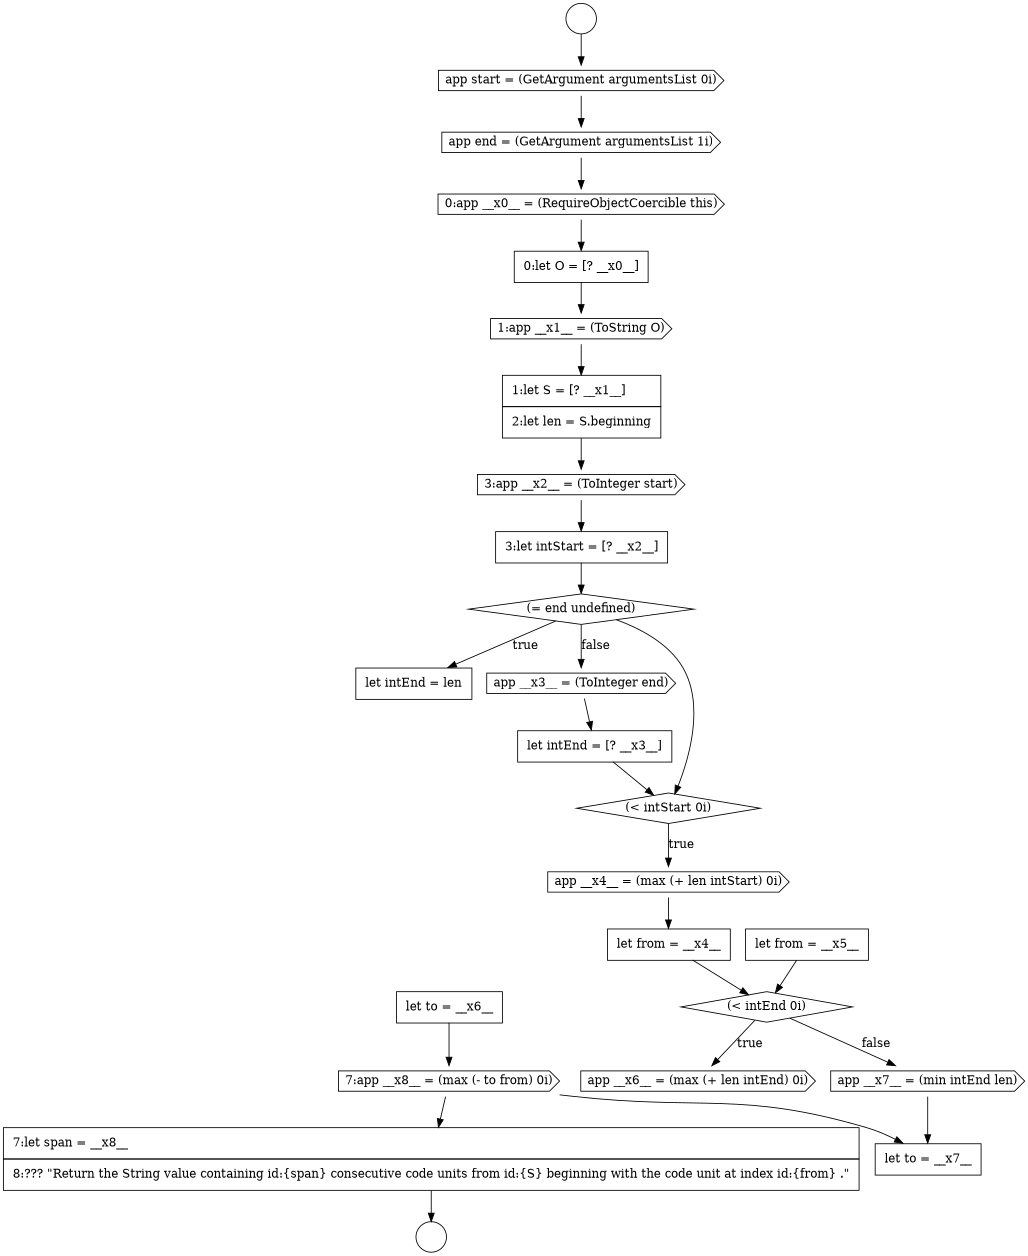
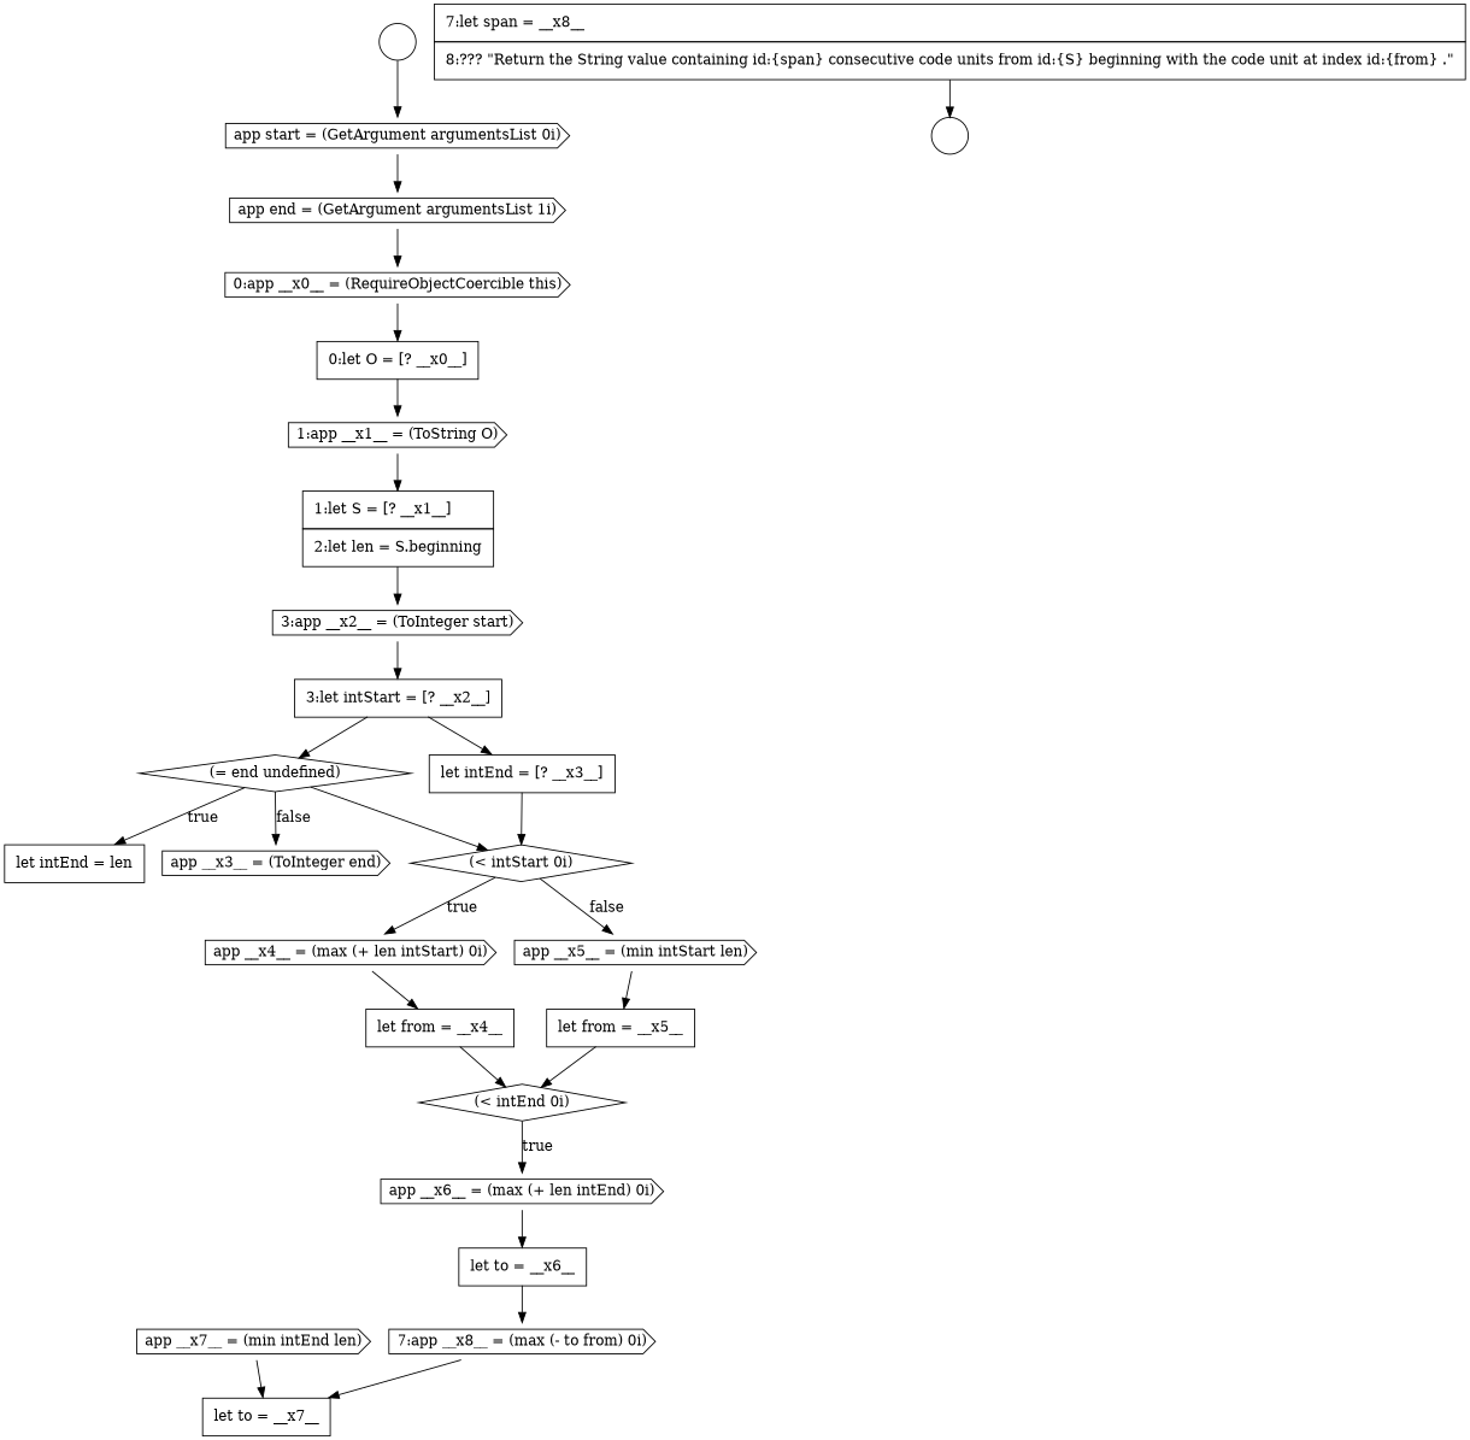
  digraph {
    node [color=black fillcolor=white shape=cds style=filled]
    edge [color=black]
    n1 [label=<<font color="black">app __x6__ = (max (+ len intEnd) 0i)</font>>]
    n2 [label=<<font color="black">     <table border="0" cellborder="1" cellspacing="0" cellpadding="10">       <tr><td align="left">let to = __x6__</td></tr>     </table>   </font>> margin=0 shape=none]
    n3 [label=<<font color="black">7:app __x8__ = (max (- to from) 0i)</font>>]
    n4 [label=<<font color="black">     <table border="0" cellborder="1" cellspacing="0" cellpadding="10">       <tr><td align="left">7:let span = __x8__</td></tr>       <tr><td align="left">8:??? &quot;Return the String value containing id:{span} consecutive code units from id:{S} beginning with the code unit at index id:{from} .&quot;</td></tr>     </table>   </font>> margin=0 shape=none]
    n5 [label=" " shape=circle]
    n6 [label=<<font color="black">     <table border="0" cellborder="1" cellspacing="0" cellpadding="10">       <tr><td align="left">let from = __x4__</td></tr>     </table>   </font>> margin=0 shape=none]
    n7 [label=<<font color="black">(&lt; intEnd 0i)</font>> shape=diamond]
    n8 [label=<<font color="black">app __x7__ = (min intEnd len)</font>>]
    n9 [label=<<font color="black">     <table border="0" cellborder="1" cellspacing="0" cellpadding="10">       <tr><td align="left">let to = __x7__</td></tr>     </table>   </font>> margin=0 shape=none]
    n10 [label=<<font color="black">3:app __x2__ = (ToInteger start)</font>>]
    n11 [label=<<font color="black">     <table border="0" cellborder="1" cellspacing="0" cellpadding="10">       <tr><td align="left">3:let intStart = [? __x2__]</td></tr>     </table>   </font>> margin=0 shape=none]
    n12 [label=<<font color="black">(= end undefined)</font>> shape=diamond]
    n13 [label=<<font color="black">app __x4__ = (max (+ len intStart) 0i)</font>>]
    n14 [label=" " shape=circle]
    n15 [label=<<font color="black">app start = (GetArgument argumentsList 0i)</font>>]
    n16 [label=<<font color="black">app end = (GetArgument argumentsList 1i)</font>>]
    n17 [label=<<font color="black">     <table border="0" cellborder="1" cellspacing="0" cellpadding="10">       <tr><td align="left">0:let O = [? __x0__]</td></tr>     </table>   </font>> margin=0 shape=none]
    n18 [label=<<font color="black">1:app __x1__ = (ToString O)</font>>]
    n19 [label=<<font color="black">     <table border="0" cellborder="1" cellspacing="0" cellpadding="10">       <tr><td align="left">1:let S = [? __x1__]</td></tr>       <tr><td align="left">2:let len = S.beginning</td></tr>     </table>   </font>> margin=0 shape=none]
    n20 [label=<<font color="black">     <table border="0" cellborder="1" cellspacing="0" cellpadding="10">       <tr><td align="left">let intEnd = len</td></tr>     </table>   </font>> margin=0 shape=none]
    n21 [label=<<font color="black">app __x3__ = (ToInteger end)</font>>]
    n22 [label=<<font color="black">(&lt; intStart 0i)</font>> shape=diamond]
    n23 [label=<<font color="black">     <table border="0" cellborder="1" cellspacing="0" cellpadding="10">       <tr><td align="left">let intEnd = [? __x3__]</td></tr>     </table>   </font>> margin=0 shape=none]
+   n24 [label=<<font color="black">app __x5__ = (min intStart len)</font>>]
    n25 [label=<<font color="black">     <table border="0" cellborder="1" cellspacing="0" cellpadding="10">       <tr><td align="left">let from = __x5__</td></tr>     </table>   </font>> margin=0 shape=none]
    n26 [label=<<font color="black">0:app __x0__ = (RequireObjectCoercible this)</font>>]
+   n1 -> n2
    n2 -> n3
-   n3 -> n4
    n3 -> n9
    n4 -> n5
    n6 -> n7
    n7 -> n1 [label=<<font color="black">true</font>>]
-   n7 -> n8 [label=<<font color="black">false</font>>]
    n8 -> n9
    n10 -> n11
    n11 -> n12
    n12 -> n20 [label=<<font color="black">true</font>>]
    n12 -> n21 [label=<<font color="black">false</font>>]
    n12 -> n22
    n13 -> n6
    n14 -> n15
    n15 -> n16
    n16 -> n26
    n17 -> n18
    n18 -> n19
    n19 -> n10
-   n21 -> n23
+   n11 -> n23
    n22 -> n13 [label=<<font color="black">true</font>>]
+   n22 -> n24 [label=<<font color="black">false</font>>]
    n23 -> n22
+   n24 -> n25
    n25 -> n7
    n26 -> n17
  }
